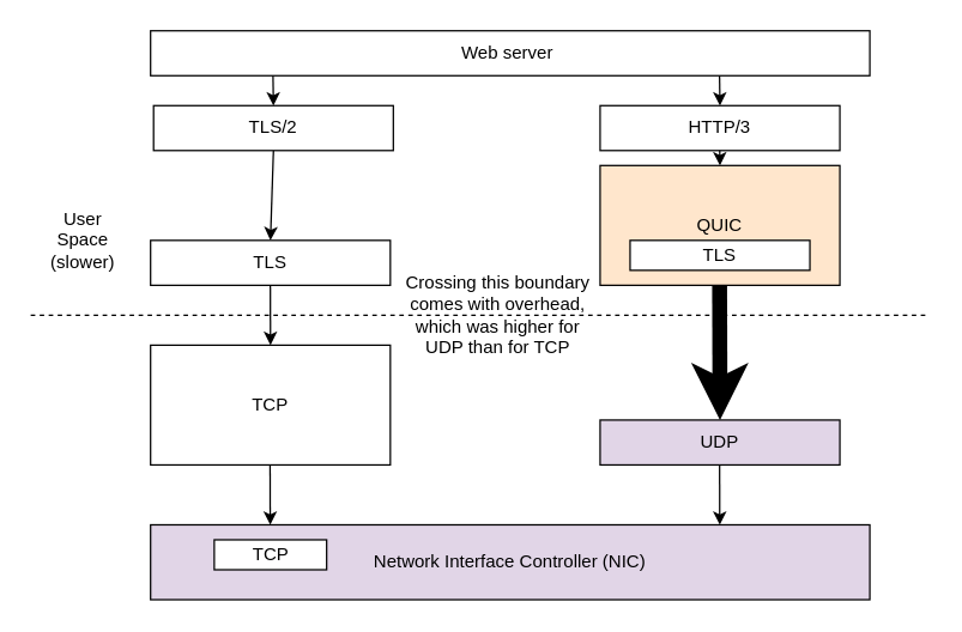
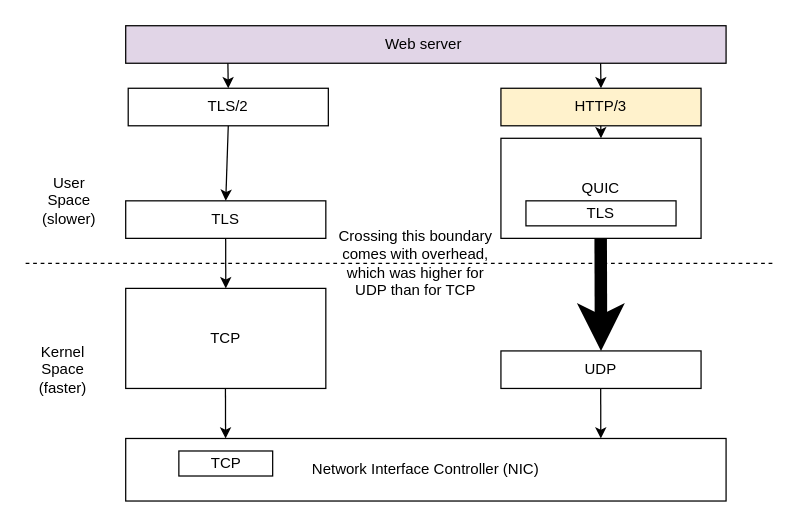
  <mxCell id="0" />
  <mxCell id="1" parent="0" />
  <mxCell id="2" value="TLS" style="rounded=0;whiteSpace=wrap;html=1;" vertex="1" parent="1"><mxGeometry x="100" y="160" width="160" height="30" as="geometry" /></mxCell>
- <mxCell id="3" value="Web server&amp;nbsp;" style="rounded=0;whiteSpace=wrap;html=1;" vertex="1" parent="1"><mxGeometry x="100" y="20" width="480" height="30" as="geometry" /></mxCell>
- <mxCell id="4" value="QUIC" style="rounded=0;whiteSpace=wrap;html=1;fillColor=#ffe6cc;" vertex="1" parent="1"><mxGeometry x="400" y="110" width="160" height="80" as="geometry" /></mxCell>
+ <mxCell id="3" value="Web server&amp;nbsp;" style="rounded=0;whiteSpace=wrap;html=1;fillColor=#e1d5e7;" vertex="1" parent="1"><mxGeometry x="100" y="20" width="480" height="30" as="geometry" /></mxCell>
+ <mxCell id="4" value="QUIC" style="rounded=0;whiteSpace=wrap;html=1;" vertex="1" parent="1"><mxGeometry x="400" y="110" width="160" height="80" as="geometry" /></mxCell>
  <mxCell id="5" value="TLS" style="rounded=0;whiteSpace=wrap;html=1;" vertex="1" parent="1"><mxGeometry x="420" y="160" width="120" height="20" as="geometry" /></mxCell>
  <mxCell id="6" value="" style="endArrow=none;dashed=1;html=1;" edge="1" parent="1"><mxGeometry width="50" height="50" relative="1" as="geometry"><mxPoint x="20" y="210" as="sourcePoint" /><mxPoint x="620" y="210" as="targetPoint" /></mxGeometry></mxCell>
- <mxCell id="7" value="Network Interface Controller (NIC)" style="rounded=0;whiteSpace=wrap;html=1;fillColor=#e1d5e7;" vertex="1" parent="1"><mxGeometry x="100" y="350" width="480" height="50" as="geometry" /></mxCell>
+ <mxCell id="7" value="Network Interface Controller (NIC)" style="rounded=0;whiteSpace=wrap;html=1;" vertex="1" parent="1"><mxGeometry x="100" y="350" width="480" height="50" as="geometry" /></mxCell>
  <mxCell id="8" value="TCP" style="rounded=0;whiteSpace=wrap;html=1;" vertex="1" parent="1"><mxGeometry x="100" y="230" width="160" height="80" as="geometry" /></mxCell>
- <mxCell id="9" value="UDP" style="rounded=0;whiteSpace=wrap;html=1;fillColor=#e1d5e7;" vertex="1" parent="1"><mxGeometry x="400" y="280" width="160" height="30" as="geometry" /></mxCell>
+ <mxCell id="9" value="UDP" style="rounded=0;whiteSpace=wrap;html=1;" vertex="1" parent="1"><mxGeometry x="400" y="280" width="160" height="30" as="geometry" /></mxCell>
  <mxCell id="10" value="" style="endArrow=classic;html=1;entryX=0.5;entryY=0;entryDx=0;entryDy=0;exitX=0.5;exitY=1;exitDx=0;exitDy=0;" edge="1" parent="1" source="19" target="2"><mxGeometry width="50" height="50" relative="1" as="geometry"><mxPoint x="180" y="110" as="sourcePoint" /><mxPoint x="390" y="220" as="targetPoint" /></mxGeometry></mxCell>
  <mxCell id="11" value="" style="endArrow=classic;html=1;exitX=0.167;exitY=0.967;exitDx=0;exitDy=0;exitPerimeter=0;" edge="1" parent="1"><mxGeometry width="50" height="50" relative="1" as="geometry"><mxPoint x="479.66" y="90" as="sourcePoint" /><mxPoint x="480" y="110" as="targetPoint" /></mxGeometry></mxCell>
  <mxCell id="12" value="" style="endArrow=classic;html=1;exitX=0.167;exitY=0.967;exitDx=0;exitDy=0;exitPerimeter=0;strokeWidth=10;entryX=0.5;entryY=0;entryDx=0;entryDy=0;" edge="1" parent="1" target="9"><mxGeometry width="50" height="50" relative="1" as="geometry"><mxPoint x="479.75" y="190" as="sourcePoint" /><mxPoint x="480.09" y="220" as="targetPoint" /></mxGeometry></mxCell>
  <mxCell id="13" value="" style="endArrow=classic;html=1;exitX=0.167;exitY=0.967;exitDx=0;exitDy=0;exitPerimeter=0;" edge="1" parent="1"><mxGeometry width="50" height="50" relative="1" as="geometry"><mxPoint x="179.91" y="190" as="sourcePoint" /><mxPoint x="180" y="230" as="targetPoint" /></mxGeometry></mxCell>
  <mxCell id="14" value="" style="endArrow=classic;html=1;exitX=0.167;exitY=0.967;exitDx=0;exitDy=0;exitPerimeter=0;" edge="1" parent="1"><mxGeometry width="50" height="50" relative="1" as="geometry"><mxPoint x="179.75" y="310" as="sourcePoint" /><mxPoint x="179.84" y="350" as="targetPoint" /></mxGeometry></mxCell>
  <mxCell id="15" value="" style="endArrow=classic;html=1;exitX=0.167;exitY=0.967;exitDx=0;exitDy=0;exitPerimeter=0;" edge="1" parent="1"><mxGeometry width="50" height="50" relative="1" as="geometry"><mxPoint x="479.75" y="310" as="sourcePoint" /><mxPoint x="479.84" y="350" as="targetPoint" /></mxGeometry></mxCell>
  <mxCell id="16" value="User&lt;br&gt;Space&lt;br&gt;(slower)" style="text;html=1;strokeColor=none;fillColor=none;align=center;verticalAlign=middle;whiteSpace=wrap;rounded=0;" vertex="1" parent="1"><mxGeometry x="35" y="150" width="40" height="20" as="geometry" /></mxCell>
+ <mxCell id="17" value="Kernel Space&lt;br&gt;(faster)" style="text;html=1;strokeColor=none;fillColor=none;align=center;verticalAlign=middle;whiteSpace=wrap;rounded=0;" vertex="1" parent="1"><mxGeometry x="30" y="285" width="40" height="20" as="geometry" /></mxCell>
  <mxCell id="18" value="Crossing this boundary comes with overhead, which was higher for UDP than for TCP" style="text;html=1;strokeColor=none;fillColor=none;align=center;verticalAlign=middle;whiteSpace=wrap;rounded=0;" vertex="1" parent="1"><mxGeometry x="262" y="180" width="140" height="60" as="geometry" /></mxCell>
  <mxCell id="19" value="TLS/2" style="rounded=0;whiteSpace=wrap;html=1;" vertex="1" parent="1"><mxGeometry x="102" y="70" width="160" height="30" as="geometry" /></mxCell>
- <mxCell id="20" value="HTTP/3" style="rounded=0;whiteSpace=wrap;html=1;" vertex="1" parent="1"><mxGeometry x="400" y="70" width="160" height="30" as="geometry" /></mxCell>
+ <mxCell id="20" value="HTTP/3" style="rounded=0;whiteSpace=wrap;html=1;fillColor=#fff2cc;" vertex="1" parent="1"><mxGeometry x="400" y="70" width="160" height="30" as="geometry" /></mxCell>
  <mxCell id="21" value="" style="endArrow=classic;html=1;" edge="1" parent="1"><mxGeometry width="50" height="50" relative="1" as="geometry"><mxPoint x="181.7" y="50" as="sourcePoint" /><mxPoint x="182" y="70" as="targetPoint" /></mxGeometry></mxCell>
  <mxCell id="22" value="" style="endArrow=classic;html=1;exitX=0.167;exitY=0.967;exitDx=0;exitDy=0;exitPerimeter=0;" edge="1" parent="1"><mxGeometry width="50" height="50" relative="1" as="geometry"><mxPoint x="479.7" y="50" as="sourcePoint" /><mxPoint x="480" y="70" as="targetPoint" /></mxGeometry></mxCell>
  <mxCell id="23" value="TCP" style="rounded=0;whiteSpace=wrap;html=1;" vertex="1" parent="1"><mxGeometry x="142.5" y="360" width="75" height="20" as="geometry" /></mxCell>
